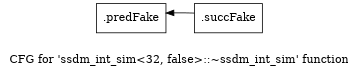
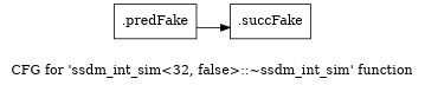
  digraph {
    label="CFG for 'ssdm_int_sim\<32, false\>::~ssdm_int_sim' function"
    rankdir=LR
    node [shape=record]
    n1 [label="{.predFake}"]
    n2 [filename="/media/miguel/NewVolume/Linux/Xilinx/Vitis_HLS/2020.2/include/ap_common.h" label="{.succFake}" linenumber=639]
-   n2 -> n1 [execusionnum=0 filename="/media/miguel/NewVolume/Linux/Xilinx/Vitis_HLS/2020.2/include/ap_common.h"]
+   n1 -> n2 [execusionnum=0 filename="/media/miguel/NewVolume/Linux/Xilinx/Vitis_HLS/2020.2/include/ap_common.h"]
  }
